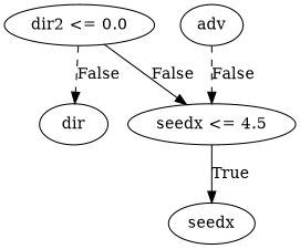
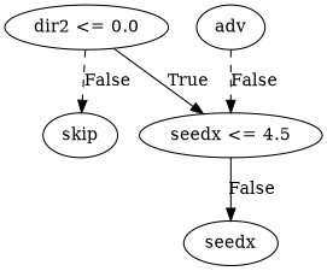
  digraph {
    n1 [label="dir2 <= 0.0"]
    n2 [label="seedx <= 4.5"]
-   n3 [label=dir]
+   n3 [label=skip]
    n4 [label=seedx]
    n5 [label=adv]
-   n1 -> n2 [label=False]
+   n1 -> n2 [label=True]
    n1 -> n3 [label=False style=dashed]
-   n2 -> n4 [label=True]
+   n2 -> n4 [label=False]
    n5 -> n2 [label=False style=dashed]
  }
